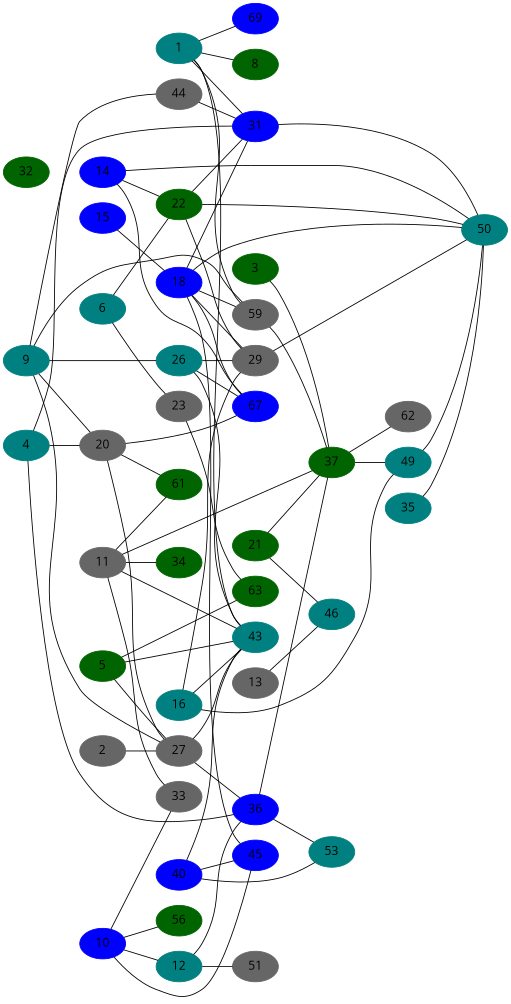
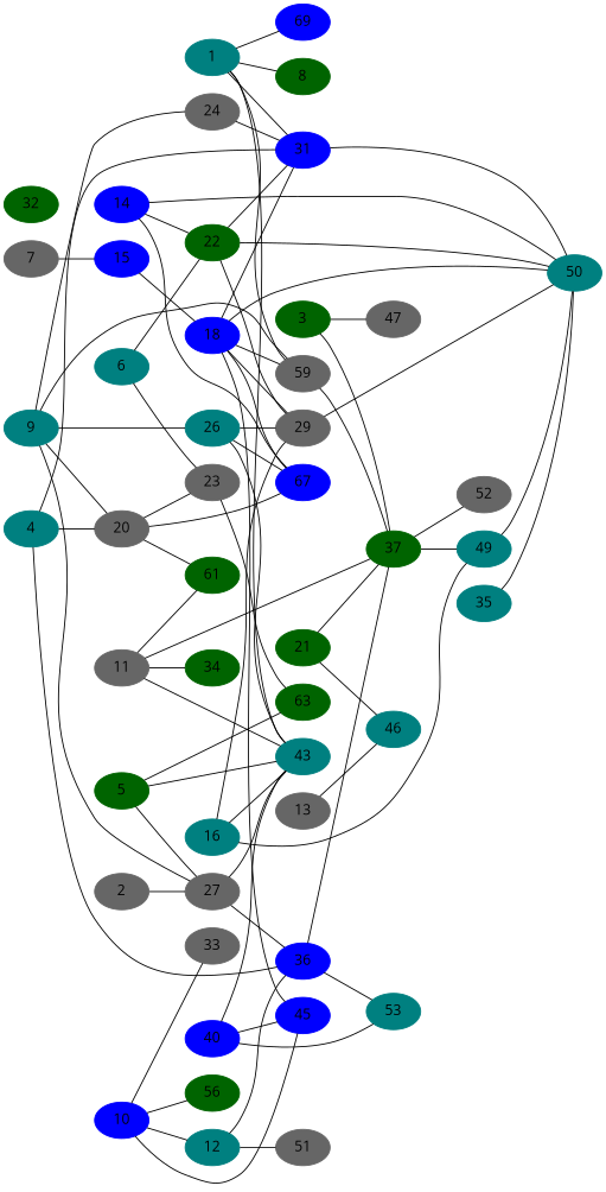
  graph {
    fontname="Open Sans"
    rankdir=LR
    node [color=gray40 fontname="Open Sans" style=filled]
    edge [fontname="Open Sans"]
    1 [color=teal super="+64"]
    8 [color=darkgreen]
    n3 [label=59 super="+52"]
    31 [color=blue super="+59"]
    43 [color=teal super="+57"]
    69 [color=blue]
    37 [color=darkgreen super="+65"]
    50 [color=teal super="+58"]
    27 [super="+30"]
    36 [color=blue super="+41"]
    2
    49 [color=teal]
-   62
+   62 [label=52]
    3 [color=darkgreen]
+   47
    4 [color=teal super="+66"]
    20 [super="+39"]
    61 [color=darkgreen]
    67 [color=blue]
    53 [color=teal]
    5 [color=darkgreen]
    63 [color=darkgreen]
    6 [color=teal]
    22 [color=darkgreen]
    23
    29 [super="+54"]
+   7 [super="+28"]
    15 [color=blue]
    18 [color=blue super="+44"]
    9 [color=teal super="+42"]
-   24 [label=44]
+   24
    26 [color=teal super="+55"]
    10 [color=blue super="+25"]
    12 [color=teal super="+48"]
    33
    45 [color=blue]
    56 [color=darkgreen]
    51
    11 [super="+38"]
    34 [color=darkgreen]
    46 [color=teal]
    13
    14 [color=blue super="+17"]
    16 [color=teal super="+60"]
    21 [color=darkgreen]
    32 [color=darkgreen]
    35 [color=teal super="+68"]
    40 [color=blue]
    1 -- 8
    1 -- n3
    1 -- 31
    1 -- 43
    1 -- 69
    n3 -- 37
    31 -- 50
    37 -- 49
    37 -- 62
    27 -- 43
    27 -- 36
    36 -- 37
    36 -- 53
    2 -- 27
    49 -- 50
    3 -- 37
+   3 -- 47
    4 -- 31
    4 -- 36
    4 -- 20
-   20 -- 27
+   20 -- 23
    20 -- 61
    20 -- 67
    5 -- 43
    5 -- 27
    5 -- 63
    6 -- 22
    6 -- 23
    22 -- 31
    22 -- 50
    22 -- 29
    23 -- 63
    29 -- 50
+   7 -- 15
    15 -- 18
    18 -- n3
    18 -- 31 [weight=2]
    18 -- 50 [weight=2]
    18 -- 67
    18 -- 29
    18 -- 45
    9 -- n3
    9 -- 27
    9 -- 20
    9 -- 24
    9 -- 26
    24 -- 31 [weight=2]
    26 -- 43 [weight=2]
    26 -- 67
    26 -- 29
    10 -- 12
    10 -- 33
    10 -- 45
    10 -- 56
    12 -- 36
    12 -- 51
    11 -- 43
    11 -- 37
    11 -- 61
-   11 -- 33
    11 -- 34
    13 -- 46
    14 -- 50
    14 -- 67
    14 -- 22
    16 -- 43
    16 -- 49
    16 -- 29
    21 -- 37
    21 -- 46
    35 -- 50
    40 -- 43
    40 -- 53
    40 -- 45
  }
